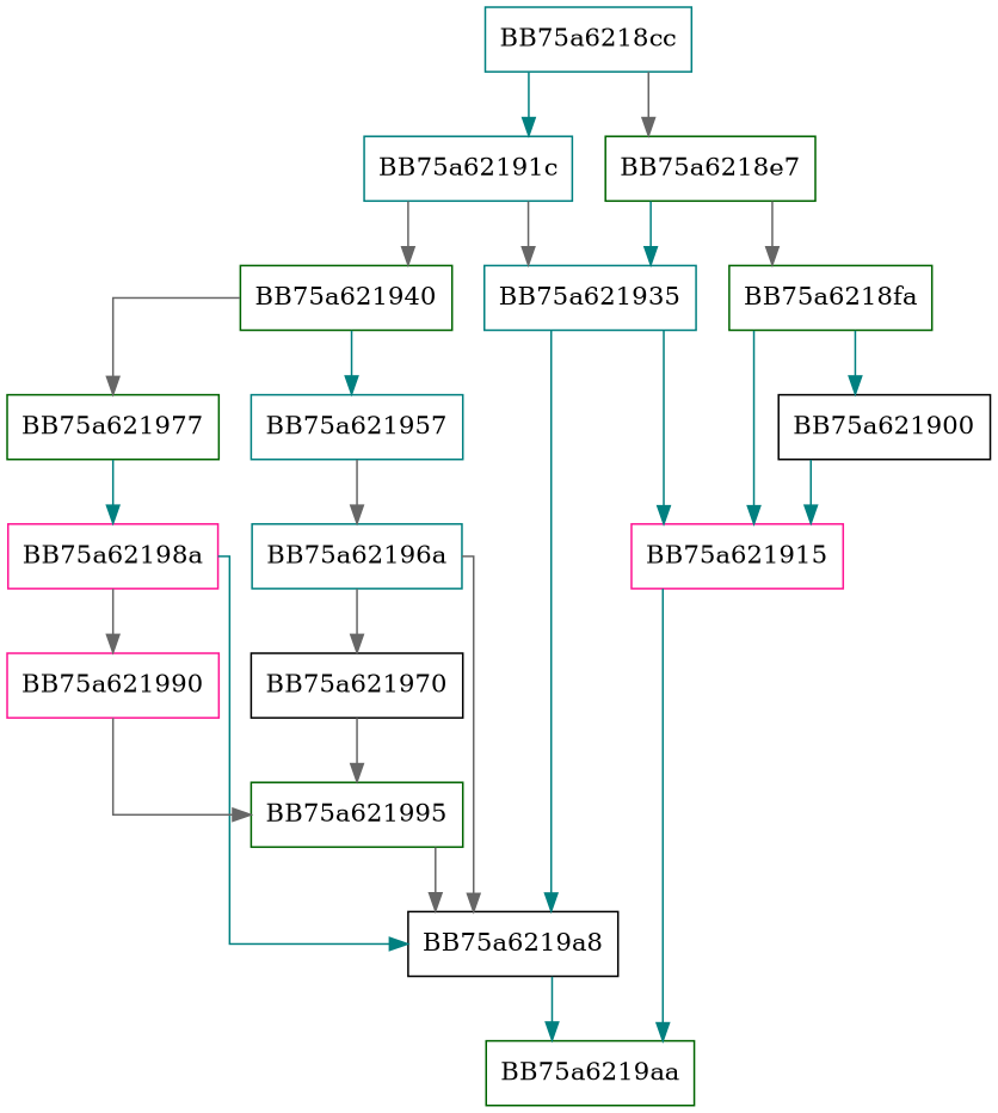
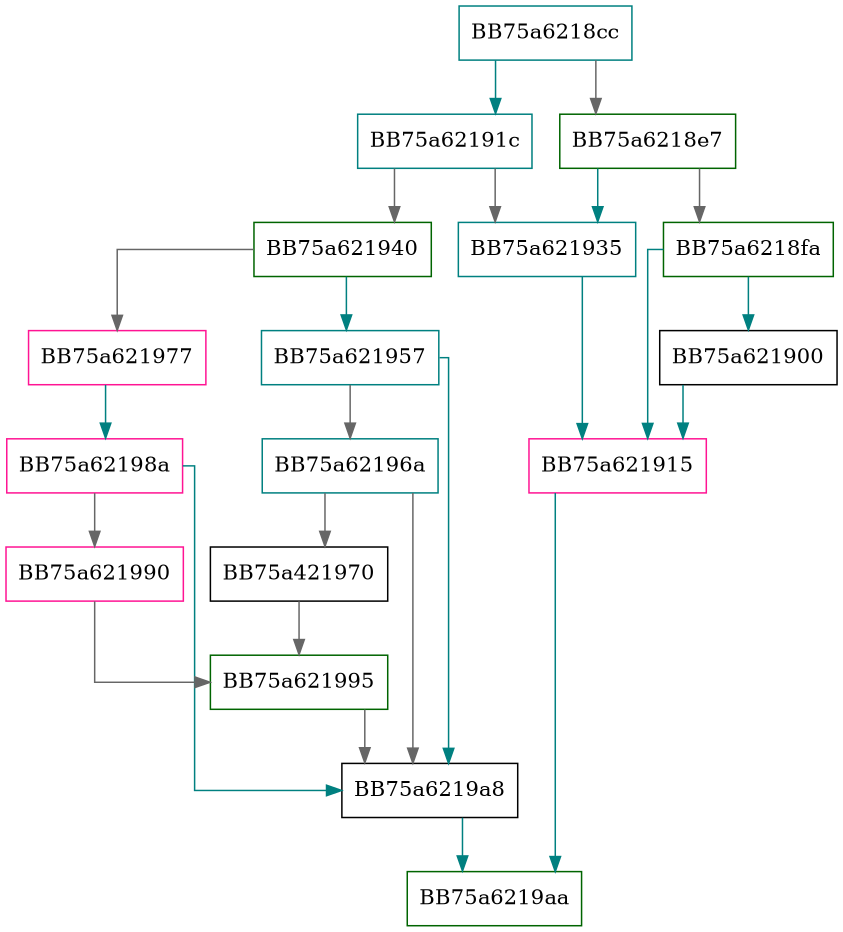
  digraph {
    splines=ortho
    node [color=darkgreen shape=box]
    edge [color=teal]
    BB75a6218cc [color=teal]
    BB75a62191c [color=teal]
    BB75a6218e7
    BB75a621940
    BB75a621935 [color=teal]
    BB75a6218fa
-   BB75a621977
+   BB75a621977 [color=deeppink]
    BB75a621957 [color=teal]
    BB75a621915 [color=deeppink]
    BB75a6219aa
    BB75a621900 [color=black]
    BB75a62198a [color=deeppink]
    BB75a6219a8 [color=black]
    BB75a62196a [color=teal]
    BB75a621990 [color=deeppink]
-   BB75a621970 [color=black]
+   BB75a621970 [color=black label=BB75a421970]
    BB75a621995
    BB75a6218cc -> BB75a62191c
    BB75a6218cc -> BB75a6218e7 [color=gray40]
    BB75a62191c -> BB75a621940 [color=gray40]
    BB75a62191c -> BB75a621935 [color=gray40]
    BB75a6218e7 -> BB75a621935
    BB75a6218e7 -> BB75a6218fa [color=gray40]
    BB75a621940 -> BB75a621977 [color=gray40]
    BB75a621940 -> BB75a621957
    BB75a621935 -> BB75a621915
    BB75a6218fa -> BB75a621915
    BB75a6218fa -> BB75a621900
    BB75a621977 -> BB75a62198a
-   BB75a621935 -> BB75a6219a8
+   BB75a621957 -> BB75a6219a8
    BB75a621957 -> BB75a62196a [color=gray40]
    BB75a621915 -> BB75a6219aa
    BB75a621900 -> BB75a621915
    BB75a62198a -> BB75a6219a8
    BB75a62198a -> BB75a621990 [color=gray40]
    BB75a6219a8 -> BB75a6219aa
    BB75a62196a -> BB75a6219a8 [color=gray40]
    BB75a62196a -> BB75a621970 [color=gray40]
    BB75a621990 -> BB75a621995 [color=gray40]
    BB75a621970 -> BB75a621995 [color=gray40]
    BB75a621995 -> BB75a6219a8 [color=gray40]
  }
